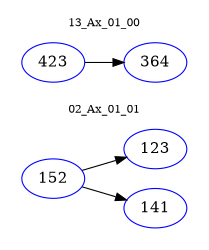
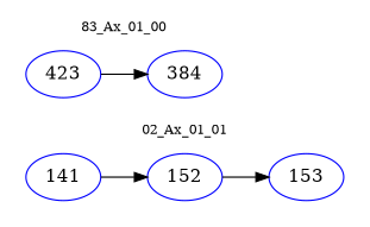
  digraph {
    rankdir=LR
    node [color=blue]
    edge [color=black]
    n1 [label=152]
    n2 [label=141]
-   n3 [label=123]
+   n3 [label=153]
    n4 [label=423]
-   n5 [label=364]
+   n5 [label=384]
    subgraph cluster_1 {
      color=white
      fontsize=10
      label="02_Ax_01_01"
      n1
      n2
      n3
    }
    subgraph cluster_2 {
      color=white
      fontsize=10
-     label="13_Ax_01_00"
+     label="83_Ax_01_00"
      n4
      n5
    }
-   n1 -> n2
+   n2 -> n1
    n1 -> n3
    n4 -> n5
  }
